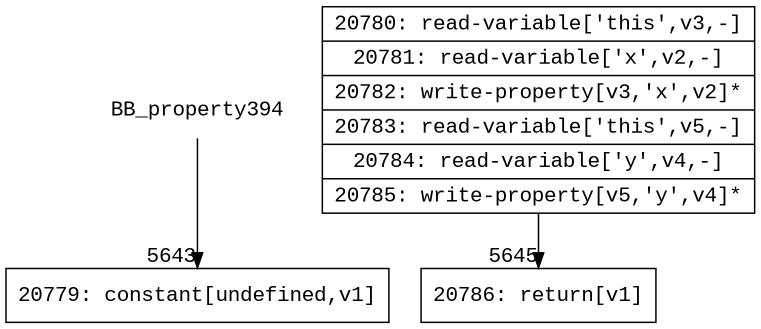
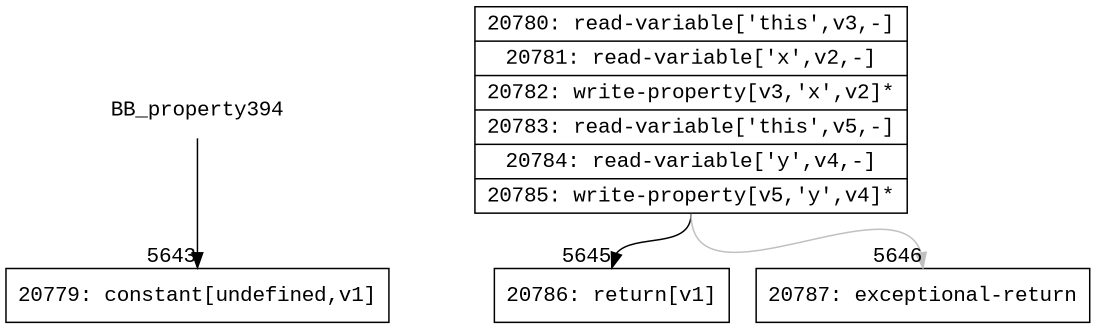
  digraph {
    fontname="Liberation Mono"
    rankdir=TD
    node [fontname="Liberation Mono" shape=record]
    edge [fontname="Liberation Mono" headport=n tailport=s]
    n1 [label=BB_property394 shape=none]
    n2 [label="{20779: constant[undefined,v1]}"]
    n3 [label="{20780: read-variable['this',v3,-]|20781: read-variable['x',v2,-]|20782: write-property[v3,'x',v2]*|20783: read-variable['this',v5,-]|20784: read-variable['y',v4,-]|20785: write-property[v5,'y',v4]*}"]
    n4 [label="{20786: return[v1]}"]
+   n5 [label="{20787: exceptional-return}"]
    n1 -> n2 [headlabel="    5643"]
    n3 -> n4 [headlabel="      5645"]
+   n3 -> n5 [color=gray headlabel="      5646"]
  }
